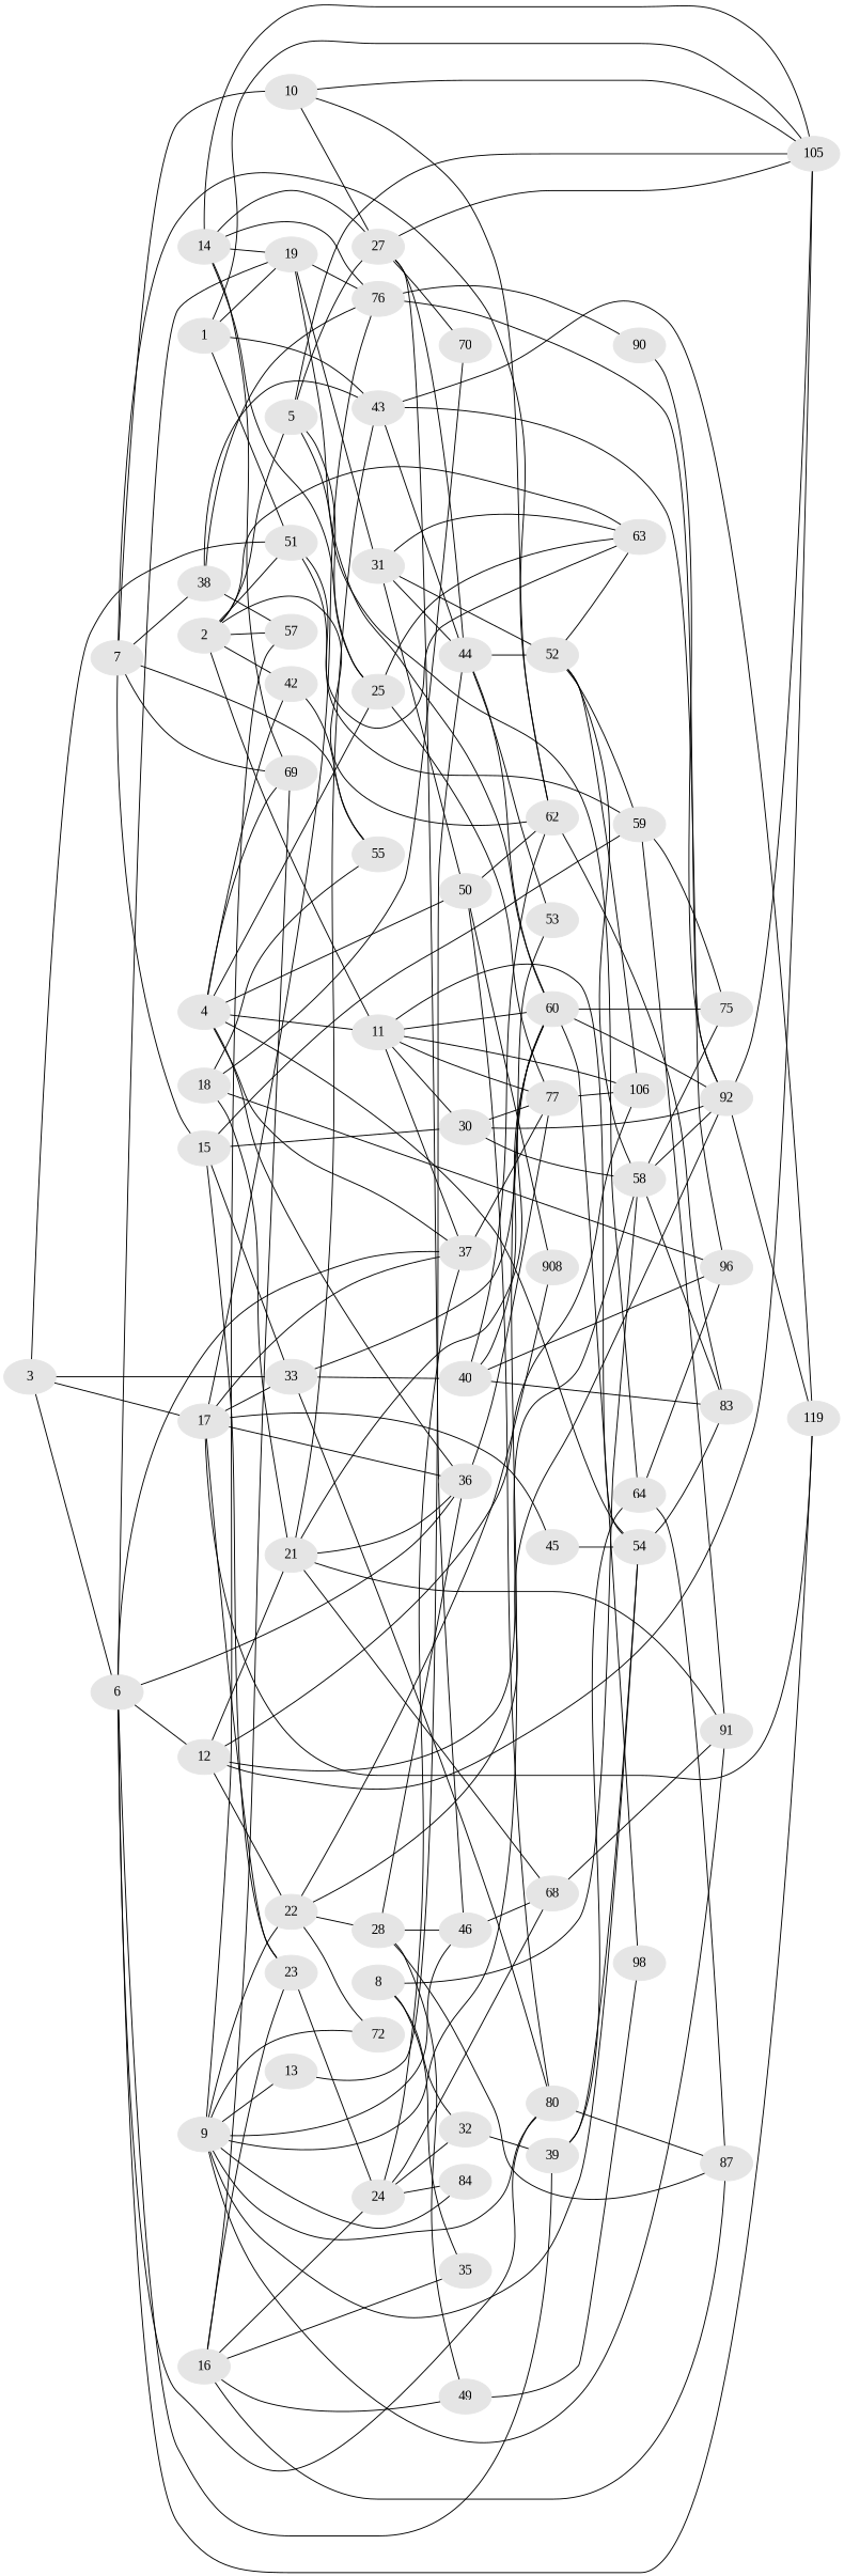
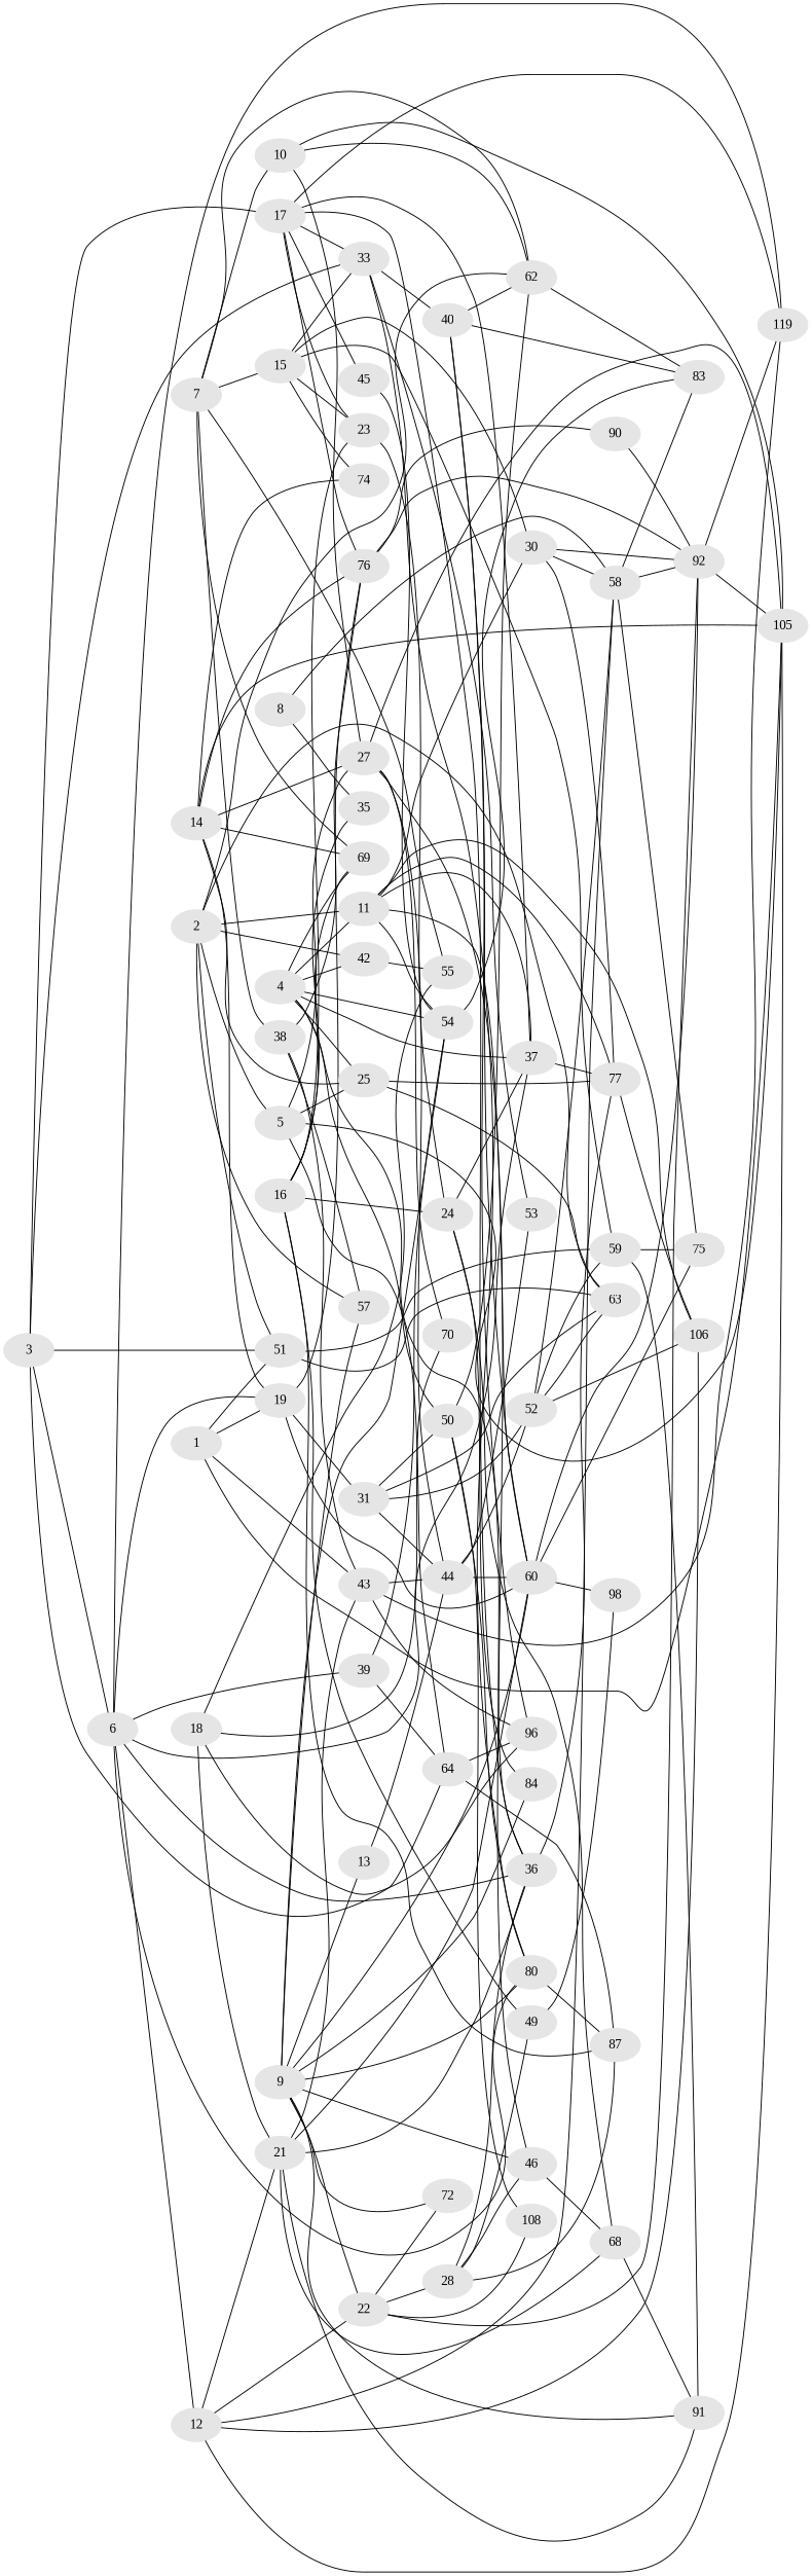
  graph {
    fontname="Liberation Serif"
    rankdir=LR
    node [color=gray90 fontname="Liberation Serif" style=filled]
    edge [fontname="Liberation Serif"]
    1 [super="+120"]
    19 [super="+56"]
    43 [super="+85"]
    51 [super="+67"]
    105 [super="+107"]
    60 [super="+89"]
    76 [super="+111"]
    31 [super="+48"]
    119
    44 [super="+47"]
    96
    63
    59 [super="+73"]
    2 [super="+94"]
    5 [super="+103"]
    11 [super="+114"]
    42
    57
    62 [super="+112"]
    64 [super="+115"]
    25
    27 [super="+109"]
    37 [super="+113"]
    54 [super="+66"]
    30 [super="+110"]
    77 [super="+99"]
    106 [super="+118"]
    55
    83
    3 [super="+26"]
    6 [super="+65"]
    17 [super="+78"]
    33 [super="+97"]
    36 [super="+79"]
    12 [super="+116"]
    39 [super="+41"]
    80 [super="+82"]
    23
    45
    40
    53
    87
    4 [super="+86"]
    50 [super="+81"]
    69
-   108 [label=908]
+   108
    46 [super="+104"]
    70
    58 [super="+88"]
    22 [super="+61"]
    21 [super="+117"]
    7 [super="+20"]
    10
    15
    38
+   74
    8
-   32
    35
    92 [super="+102"]
    75 [super="+100"]
    9 [super="+95"]
    13
    72
    84
    91
    28
    68
    98
    52 [super="+71"]
    14 [super="+93"]
    90
    24 [super="+29"]
    16 [super="+34"]
    49
    18
    1 -- 19
    1 -- 43
    1 -- 51
    1 -- 105
    19 -- 60
    19 -- 76
    19 -- 31
    43 -- 119
    43 -- 44
    43 -- 96
    51 -- 63
    51 -- 59 [weight=2]
    60 -- 92
    60 -- 75
    60 -- 98
    76 -- 92
    76 -- 90
    31 -- 44
    31 -- 63
    31 -- 50
    31 -- 52
    44 -- 60
    44 -- 53 [weight=2]
    44 -- 52
    59 -- 75
    59 -- 91
    2 -- 51
    2 -- 63
    2 -- 5
    2 -- 11
    2 -- 42
    2 -- 57
    2 -- 62 [weight=2]
    5 -- 105
    5 -- 64
    5 -- 25
    5 -- 27
    11 -- 60
    11 -- 37
    11 -- 54
    11 -- 30
    11 -- 77
    11 -- 106
    42 -- 55
    62 -- 83
    64 -- 96
    64 -- 87
    25 -- 63
    25 -- 77
    27 -- 105
    27 -- 44
    27 -- 46
    27 -- 70
    37 -- 77
    54 -- 83
    30 -- 77
    30 -- 58
    30 -- 92
    77 -- 106
    3 -- 51 [weight=2]
+   3 -- 64
    3 -- 6
    3 -- 17
    3 -- 33
    6 -- 19
    6 -- 119
    6 -- 37
    6 -- 36
    6 -- 12
    6 -- 39
    6 -- 80
    17 -- 76
    17 -- 119
    17 -- 37
    17 -- 33
    17 -- 36 [weight=2]
    17 -- 23
    17 -- 45
    33 -- 80
    33 -- 40
    33 -- 53
    36 -- 77
    12 -- 105
    12 -- 106
    12 -- 58
    12 -- 22
    12 -- 21
    39 -- 64
    39 -- 54
    80 -- 87
    23 -- 24
    45 -- 54
    40 -- 60
    40 -- 96
    40 -- 62
    40 -- 83
    4 -- 11
    4 -- 42
    4 -- 25
    4 -- 37
    4 -- 54
    4 -- 36
    4 -- 50
    4 -- 69
    50 -- 62
    50 -- 80
    50 -- 108
    46 -- 68
    58 -- 83
    58 -- 92
    58 -- 75
    22 -- 108
    22 -- 92
    22 -- 72
    22 -- 28
    21 -- 43
    21 -- 60
    21 -- 36
    21 -- 91
    21 -- 68
    7 -- 62
    7 -- 55
    7 -- 69
    7 -- 10
    7 -- 15
    7 -- 38
    10 -- 105
    10 -- 62
    10 -- 27
    15 -- 59
    15 -- 30
    15 -- 33
    15 -- 23
+   15 -- 74
    38 -- 43
    38 -- 76
    38 -- 57
    8 -- 58
-   8 -- 32
    8 -- 35
-   32 -- 39
    92 -- 105
    92 -- 119
    9 -- 60
    9 -- 57
    9 -- 54
    9 -- 80
    9 -- 46
    9 -- 22
    9 -- 13
    9 -- 72
    9 -- 84
    9 -- 91
    13 -- 44
    28 -- 36
    28 -- 87
    28 -- 46
    28 -- 49
    68 -- 91
    52 -- 63
    52 -- 59
    52 -- 106
    52 -- 58 [weight=2]
    14 -- 19
    14 -- 105
    14 -- 76
    14 -- 25
    14 -- 27
    14 -- 69 [weight=2]
+   14 -- 74
    90 -- 92
    24 -- 37
-   24 -- 32
    24 -- 84
    24 -- 68
    16 -- 23
    16 -- 87
    16 -- 69
    16 -- 35
    16 -- 24
    16 -- 49
    49 -- 98
    18 -- 96
    18 -- 55
    18 -- 70
    18 -- 21
  }
